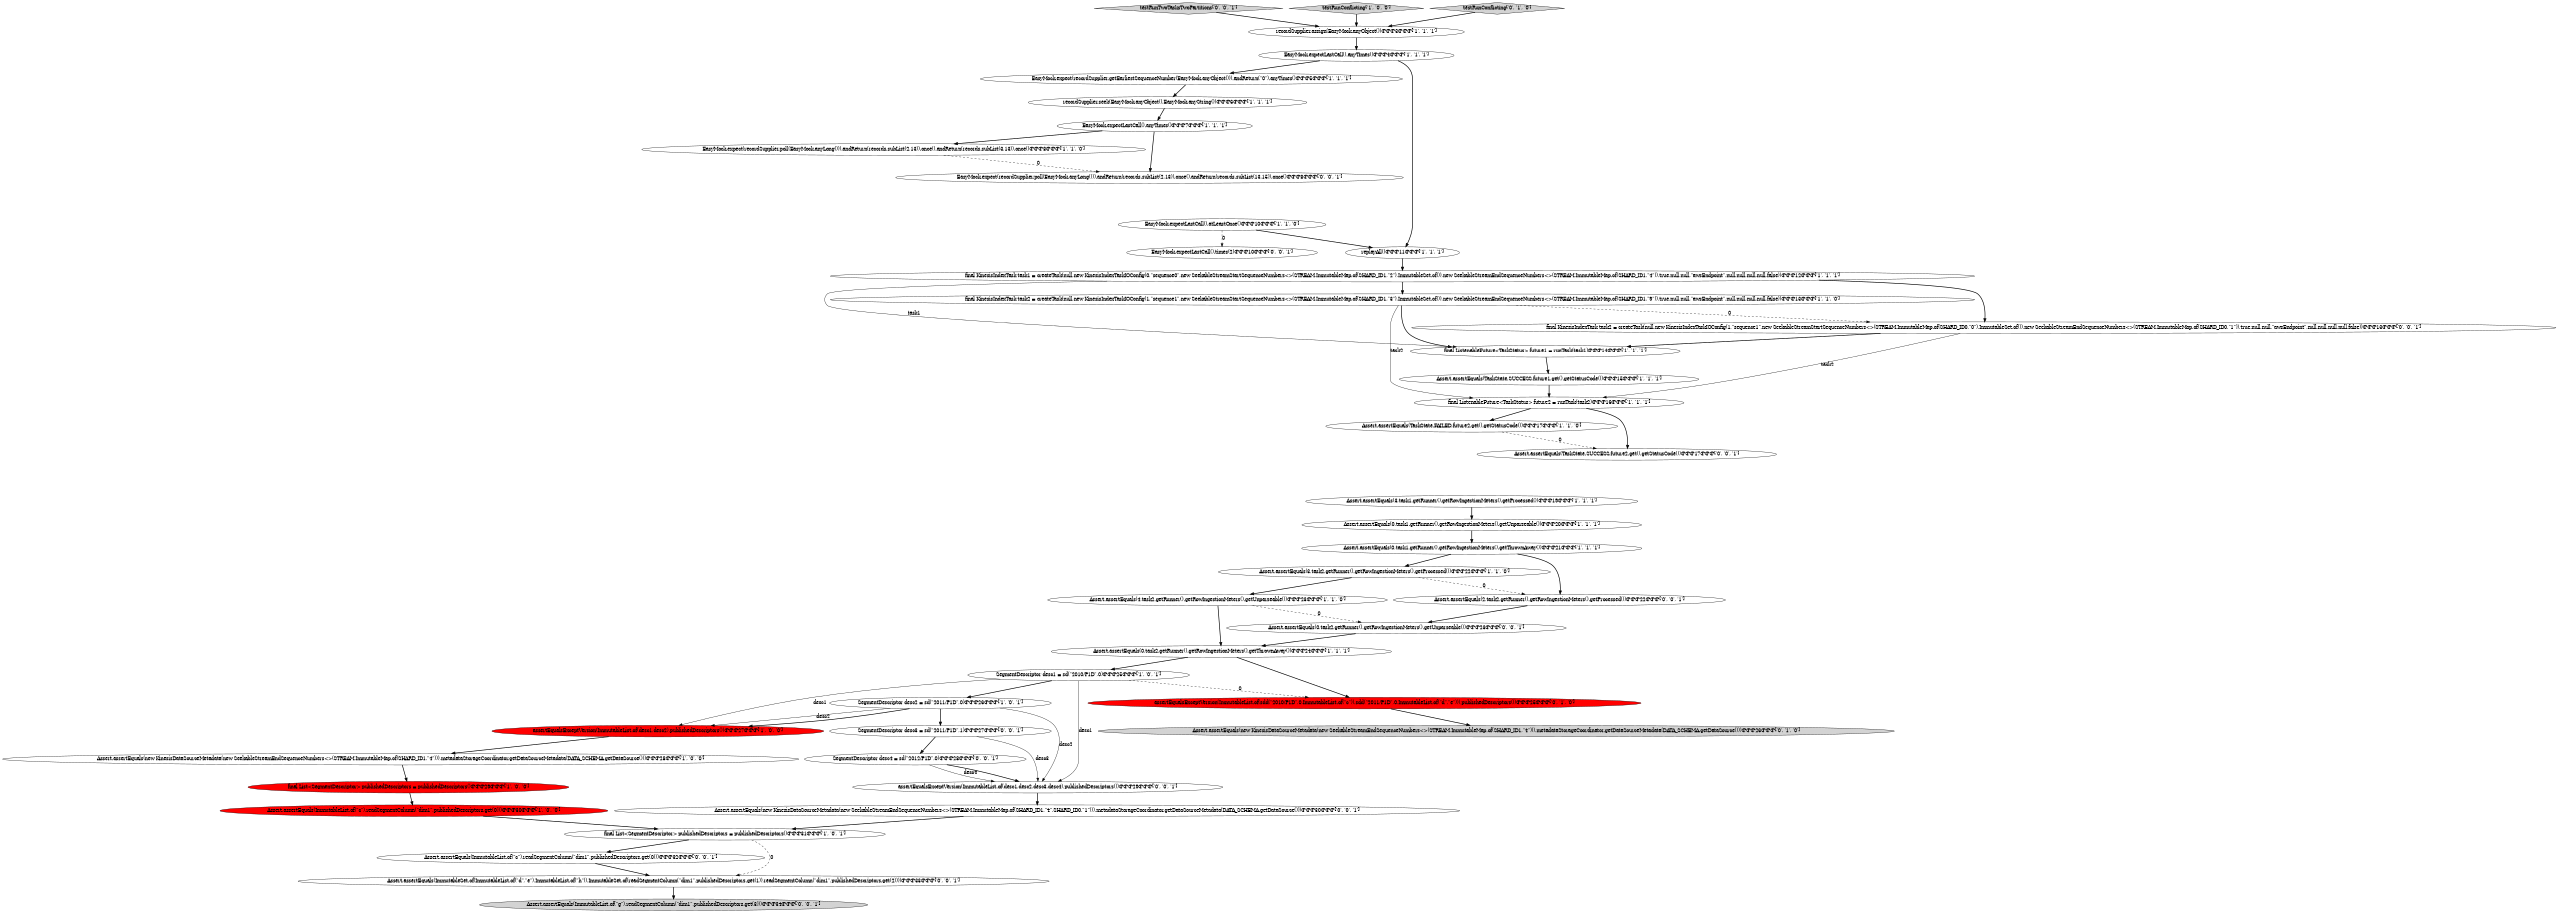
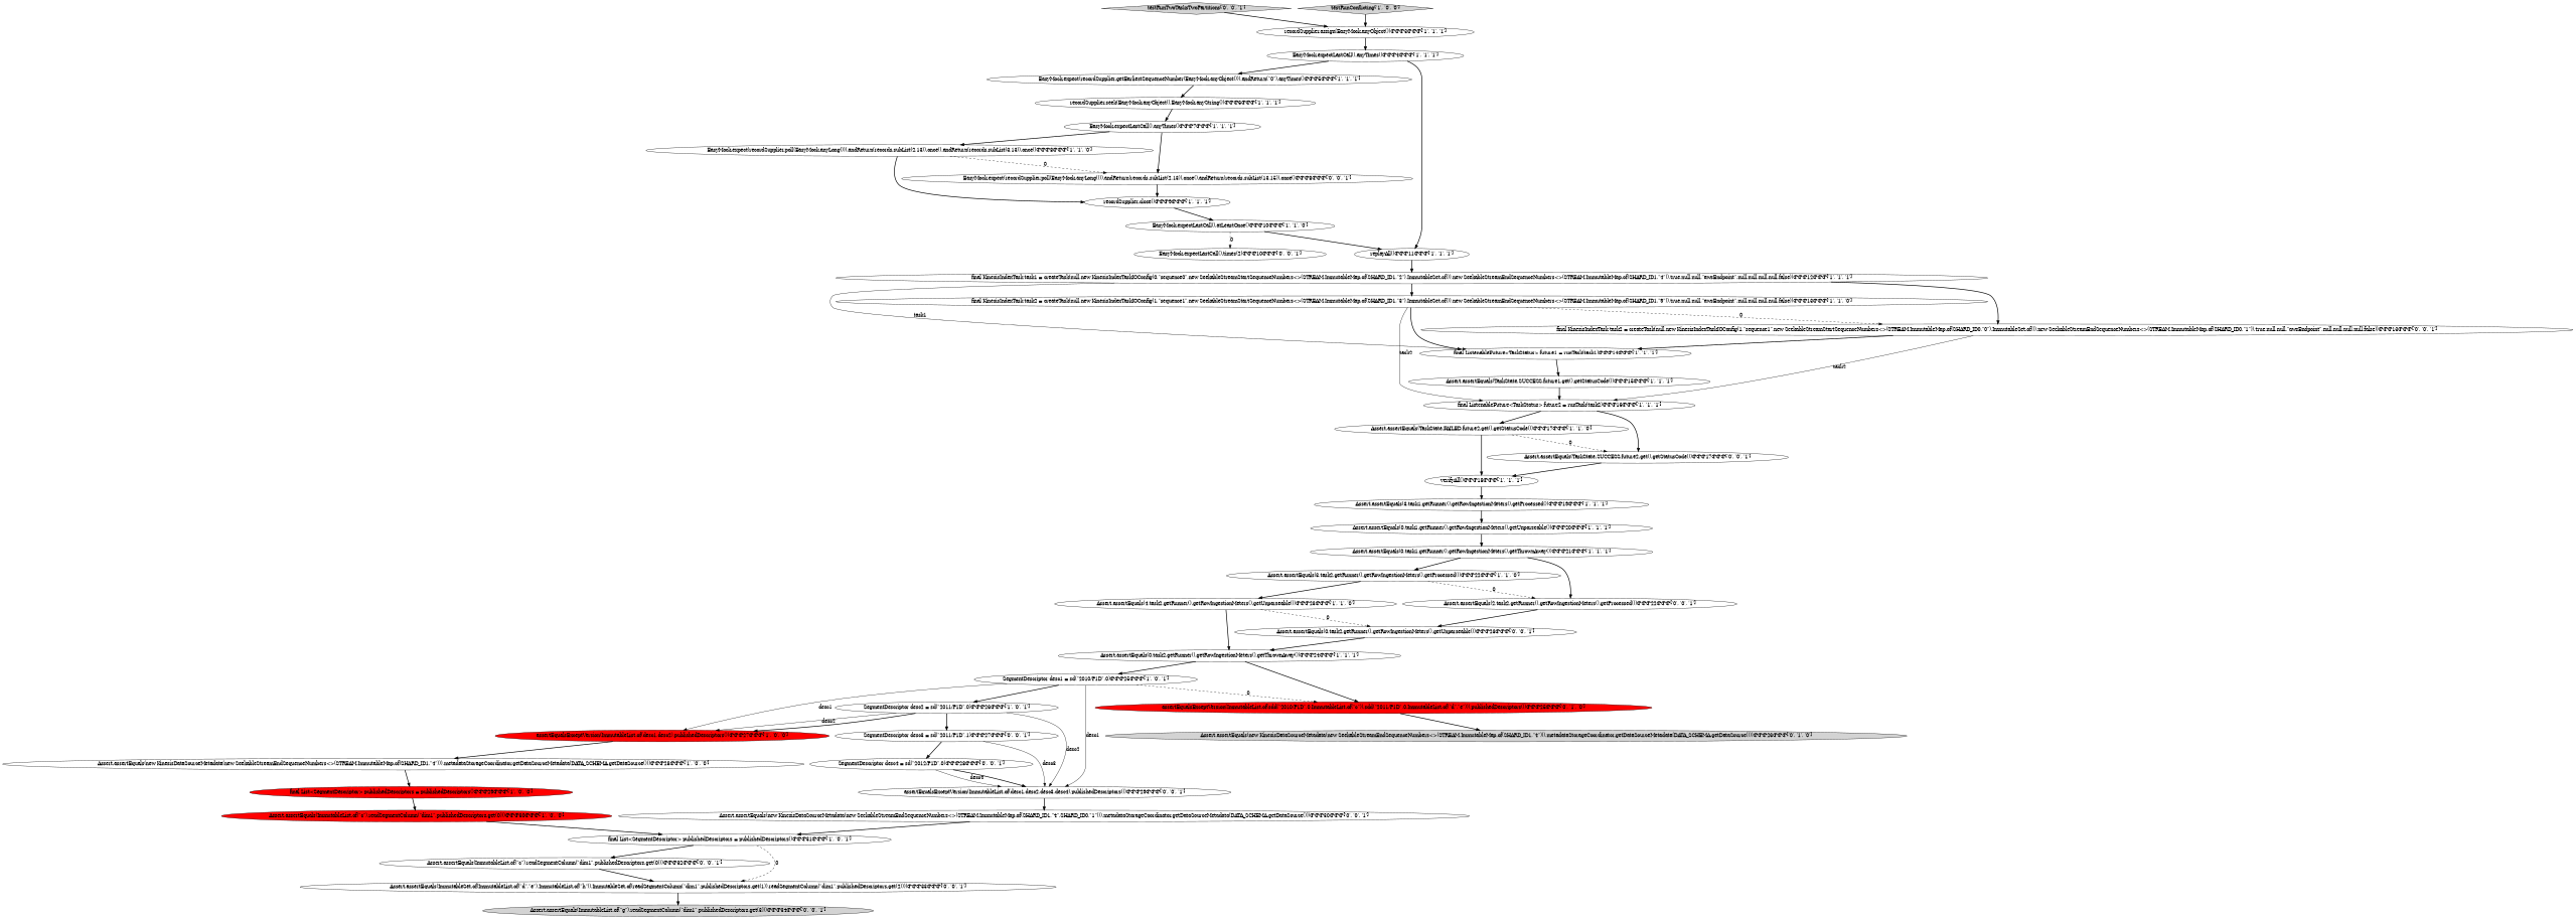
  digraph {
    node [fillcolor=white shape=ellipse style=filled]
    edge [style=bold]
    n1 [label="Assert.assertEquals(new KinesisDataSourceMetadata(new SeekableStreamEndSequenceNumbers<>(STREAM,ImmutableMap.of(SHARD_ID1,\"4\"))),metadataStorageCoordinator.getDataSourceMetadata(DATA_SCHEMA.getDataSource()))@@@28@@@['1', '0', '0']"]
    n2 [fillcolor=red label="final List<SegmentDescriptor> publishedDescriptors = publishedDescriptors()@@@29@@@['1', '0', '0']"]
    n3 [fillcolor=red label="Assert.assertEquals(ImmutableList.of(\"c\"),readSegmentColumn(\"dim1\",publishedDescriptors.get(0)))@@@30@@@['1', '0', '0']"]
    n4 [label="Assert.assertEquals(ImmutableList.of(\"c\"),readSegmentColumn(\"dim1\",publishedDescriptors.get(0)))@@@32@@@['0', '0', '1']"]
    n5 [label="Assert.assertEquals(ImmutableSet.of(ImmutableList.of(\"d\",\"e\"),ImmutableList.of(\"h\")),ImmutableSet.of(readSegmentColumn(\"dim1\",publishedDescriptors.get(1)),readSegmentColumn(\"dim1\",publishedDescriptors.get(2))))@@@33@@@['0', '0', '1']"]
    n6 [fillcolor=lightgray label="Assert.assertEquals(ImmutableList.of(\"g\"),readSegmentColumn(\"dim1\",publishedDescriptors.get(3)))@@@34@@@['0', '0', '1']"]
    n7 [label="final KinesisIndexTask task2 = createTask(null,new KinesisIndexTaskIOConfig(1,\"sequence1\",new SeekableStreamStartSequenceNumbers<>(STREAM,ImmutableMap.of(SHARD_ID1,\"3\"),ImmutableSet.of()),new SeekableStreamEndSequenceNumbers<>(STREAM,ImmutableMap.of(SHARD_ID1,\"9\")),true,null,null,\"awsEndpoint\",null,null,null,null,false))@@@13@@@['1', '1', '0']"]
    n8 [label="final KinesisIndexTask task2 = createTask(null,new KinesisIndexTaskIOConfig(1,\"sequence1\",new SeekableStreamStartSequenceNumbers<>(STREAM,ImmutableMap.of(SHARD_ID0,\"0\"),ImmutableSet.of()),new SeekableStreamEndSequenceNumbers<>(STREAM,ImmutableMap.of(SHARD_ID0,\"1\")),true,null,null,\"awsEndpoint\",null,null,null,null,false))@@@13@@@['0', '0', '1']"]
    n9 [label="final ListenableFuture<TaskStatus> future1 = runTask(task1)@@@14@@@['1', '1', '1']"]
    n10 [label="final ListenableFuture<TaskStatus> future2 = runTask(task2)@@@16@@@['1', '1', '1']"]
    n11 [label="Assert.assertEquals(TaskState.SUCCESS,future1.get().getStatusCode())@@@15@@@['1', '1', '1']"]
    n12 [label="Assert.assertEquals(TaskState.FAILED,future2.get().getStatusCode())@@@17@@@['1', '1', '0']"]
    n13 [label="Assert.assertEquals(TaskState.SUCCESS,future2.get().getStatusCode())@@@17@@@['0', '0', '1']"]
    n14 [label="SegmentDescriptor desc1 = sd(\"2010/P1D\",0)@@@25@@@['1', '0', '1']"]
    n15 [fillcolor=red label="assertEqualsExceptVersion(ImmutableList.of(sdd(\"2010/P1D\",0,ImmutableList.of(\"c\")),sdd(\"2011/P1D\",0,ImmutableList.of(\"d\",\"e\"))),publishedDescriptors())@@@25@@@['0', '1', '0']"]
    n16 [fillcolor=red label="assertEqualsExceptVersion(ImmutableList.of(desc1,desc2),publishedDescriptors())@@@27@@@['1', '0', '0']"]
    n17 [label="SegmentDescriptor desc2 = sd(\"2011/P1D\",0)@@@26@@@['1', '0', '1']"]
    n18 [label="assertEqualsExceptVersion(ImmutableList.of(desc1,desc2,desc3,desc4),publishedDescriptors())@@@29@@@['0', '0', '1']"]
    n19 [fillcolor=lightgray label="Assert.assertEquals(new KinesisDataSourceMetadata(new SeekableStreamEndSequenceNumbers<>(STREAM,ImmutableMap.of(SHARD_ID1,\"4\"))),metadataStorageCoordinator.getDataSourceMetadata(DATA_SCHEMA.getDataSource()))@@@26@@@['0', '1', '0']"]
    n20 [label="SegmentDescriptor desc3 = sd(\"2011/P1D\",1)@@@27@@@['0', '0', '1']"]
    n21 [label="Assert.assertEquals(new KinesisDataSourceMetadata(new SeekableStreamEndSequenceNumbers<>(STREAM,ImmutableMap.of(SHARD_ID1,\"4\",SHARD_ID0,\"1\"))),metadataStorageCoordinator.getDataSourceMetadata(DATA_SCHEMA.getDataSource()))@@@30@@@['0', '0', '1']"]
    n22 [label="Assert.assertEquals(0,task1.getRunner().getRowIngestionMeters().getUnparseable())@@@20@@@['1', '1', '1']"]
    n23 [label="Assert.assertEquals(0,task1.getRunner().getRowIngestionMeters().getThrownAway())@@@21@@@['1', '1', '1']"]
    n24 [label="Assert.assertEquals(3,task2.getRunner().getRowIngestionMeters().getProcessed())@@@22@@@['1', '1', '0']"]
    n25 [label="Assert.assertEquals(2,task2.getRunner().getRowIngestionMeters().getProcessed())@@@22@@@['0', '0', '1']"]
    n26 [label="SegmentDescriptor desc4 = sd(\"2012/P1D\",0)@@@28@@@['0', '0', '1']"]
    n27 [label="replayAll()@@@11@@@['1', '1', '1']"]
    n28 [label="final KinesisIndexTask task1 = createTask(null,new KinesisIndexTaskIOConfig(0,\"sequence0\",new SeekableStreamStartSequenceNumbers<>(STREAM,ImmutableMap.of(SHARD_ID1,\"2\"),ImmutableSet.of()),new SeekableStreamEndSequenceNumbers<>(STREAM,ImmutableMap.of(SHARD_ID1,\"4\")),true,null,null,\"awsEndpoint\",null,null,null,null,false))@@@12@@@['1', '1', '1']"]
    n29 [label="EasyMock.expect(recordSupplier.poll(EasyMock.anyLong())).andReturn(records.subList(2,13)).once().andReturn(records.subList(13,15)).once()@@@8@@@['0', '0', '1']"]
+   n30 [label="recordSupplier.close()@@@9@@@['1', '1', '1']"]
    n31 [label="EasyMock.expectLastCall().atLeastOnce()@@@10@@@['1', '1', '0']"]
    n32 [label="final List<SegmentDescriptor> publishedDescriptors = publishedDescriptors()@@@31@@@['1', '0', '1']"]
    n33 [fillcolor=lightgray label="testRunTwoTasksTwoPartitions['0', '0', '1']" shape=diamond]
    n34 [label="recordSupplier.assign(EasyMock.anyObject())@@@3@@@['1', '1', '1']"]
    n35 [label="EasyMock.expectLastCall().anyTimes()@@@4@@@['1', '1', '1']"]
    n36 [label="Assert.assertEquals(4,task2.getRunner().getRowIngestionMeters().getUnparseable())@@@23@@@['1', '1', '0']"]
    n37 [label="Assert.assertEquals(0,task2.getRunner().getRowIngestionMeters().getThrownAway())@@@24@@@['1', '1', '1']"]
    n38 [label="Assert.assertEquals(0,task2.getRunner().getRowIngestionMeters().getUnparseable())@@@23@@@['0', '0', '1']"]
    n39 [label="EasyMock.expect(recordSupplier.poll(EasyMock.anyLong())).andReturn(records.subList(2,13)).once().andReturn(records.subList(3,13)).once()@@@8@@@['1', '1', '0']"]
    n40 [label="EasyMock.expect(recordSupplier.getEarliestSequenceNumber(EasyMock.anyObject())).andReturn(\"0\").anyTimes()@@@5@@@['1', '1', '1']"]
    n41 [label="Assert.assertEquals(3,task1.getRunner().getRowIngestionMeters().getProcessed())@@@19@@@['1', '1', '1']"]
    n42 [label="EasyMock.expectLastCall().times(2)@@@10@@@['0', '0', '1']"]
    n43 [fillcolor=lightgray label="testRunConflicting['1', '0', '0']" shape=diamond]
    n44 [label="recordSupplier.seek(EasyMock.anyObject(),EasyMock.anyString())@@@6@@@['1', '1', '1']"]
    n45 [label="EasyMock.expectLastCall().anyTimes()@@@7@@@['1', '1', '1']"]
-   n47 [fillcolor=lightgray label="testRunConflicting['0', '1', '0']" shape=diamond]
+   n46 [label="verifyAll()@@@18@@@['1', '1', '1']"]
    n1 -> n2
    n2 -> n3
    n3 -> n32
    n4 -> n5
    n5 -> n6
    n7 -> n8 [label=0 style=dashed]
    n7 -> n9
    n7 -> n10 [label=task2 style=solid]
    n8 -> n9
    n8 -> n10 [label=task2 style=solid]
    n9 -> n11
    n10 -> n12
    n10 -> n13
    n11 -> n10
    n12 -> n13 [label=0 style=dashed]
+   n12 -> n46
+   n13 -> n46
    n14 -> n15 [label=0 style=dashed]
    n14 -> n16 [label=desc1 style=solid]
    n14 -> n17
    n14 -> n18 [label=desc1 style=solid]
    n15 -> n19
    n16 -> n1
    n17 -> n16 [label=desc2 style=solid]
    n17 -> n16
    n17 -> n18 [label=desc2 style=solid]
    n17 -> n20
    n18 -> n21
    n20 -> n18 [label=desc3 style=solid]
    n20 -> n26
    n21 -> n32
    n22 -> n23
    n23 -> n24
    n23 -> n25
    n24 -> n25 [label=0 style=dashed]
    n24 -> n36
    n25 -> n38
    n26 -> n18 [label=desc4 style=solid]
    n26 -> n18
    n27 -> n28
    n28 -> n7
    n28 -> n8
    n28 -> n9 [label=task1 style=solid]
+   n29 -> n30
+   n30 -> n31
    n31 -> n27
    n31 -> n42 [label=0 style=dashed]
    n32 -> n4
    n32 -> n5 [label=0 style=dashed]
    n33 -> n34
    n34 -> n35
    n35 -> n27
    n35 -> n40
    n36 -> n37
    n36 -> n38 [label=0 style=dashed]
    n37 -> n14
    n37 -> n15
    n38 -> n37
    n39 -> n29 [label=0 style=dashed]
+   n39 -> n30
    n40 -> n44
    n41 -> n22
    n43 -> n34
    n44 -> n45
    n45 -> n29
    n45 -> n39
-   n47 -> n34
+   n46 -> n41
  }
